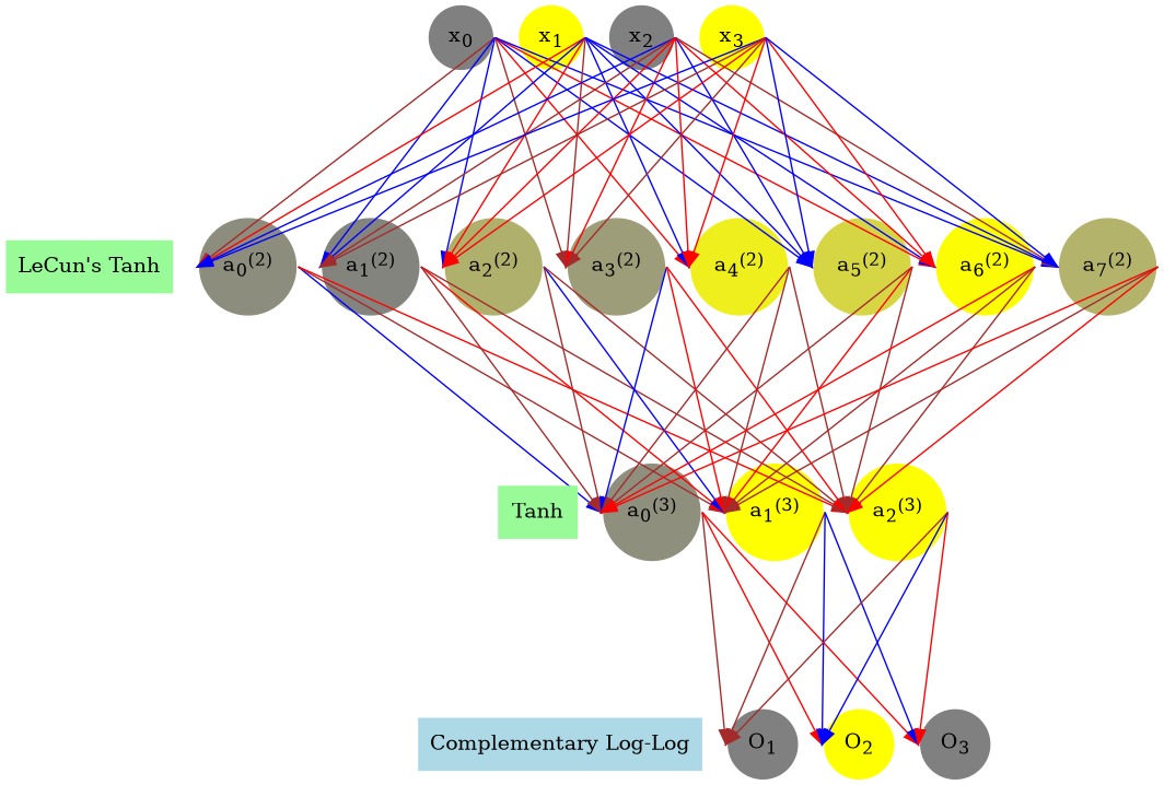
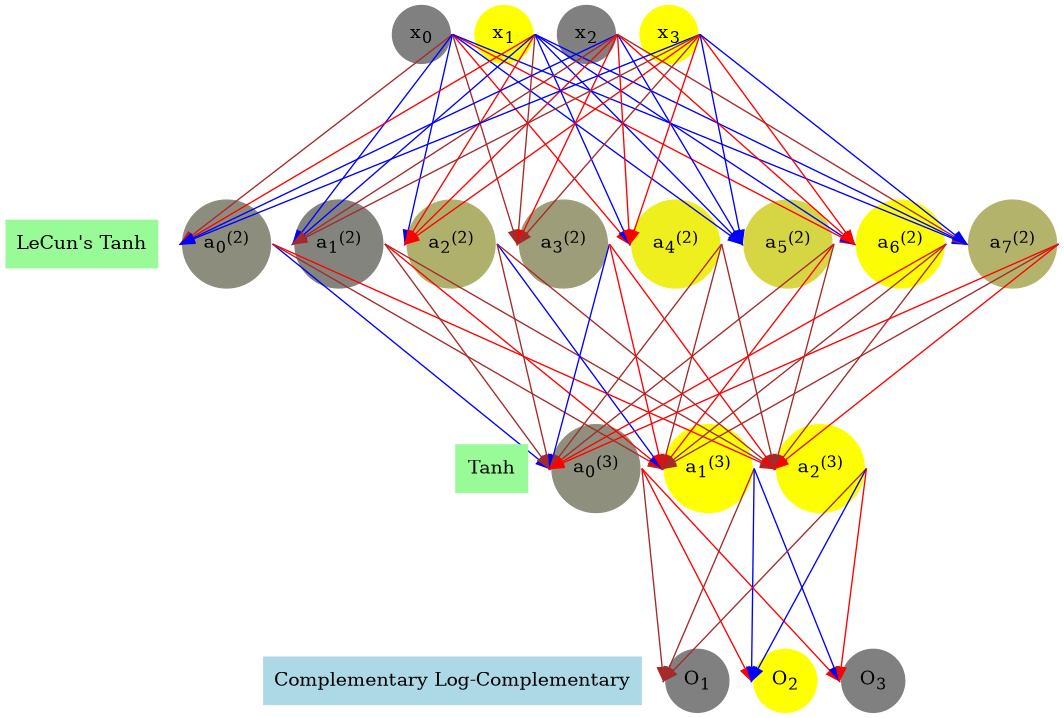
  digraph {
    rankdir=TB
    ranksep=1.4
    splines=false
    node [color="0.1667, 0.0, 0.5" fillcolor="0.1667, 0.0, 0.5" shape=circle style=filled]
    edge [headport=w style=solid tailport=e color=brown]
    n1 [label=<x<sub>0</sub>>]
    n2 [color="0.1667, 1.0, 1.0" fillcolor="0.1667, 1.0, 1.0" label=<x<sub>1</sub>>]
    n3 [label=<x<sub>2</sub>>]
    n4 [color="0.1667, 1.0, 1.0" fillcolor="0.1667, 1.0, 1.0" label=<x<sub>3</sub>>]
    n5 [color="0.1667, 0.103501, 0.551750" fillcolor="0.1667, 0.103501, 0.551750" label=<a<sub>0</sub><sup>(2)</sup>>]
    n6 [color="0.1667, 0.032181, 0.516090" fillcolor="0.1667, 0.032181, 0.516090" label=<a<sub>1</sub><sup>(2)</sup>>]
    n7 [color="0.1667, 0.376506, 0.688253" fillcolor="0.1667, 0.376506, 0.688253" label=<a<sub>2</sub><sup>(2)</sup>>]
    n8 [color="0.1667, 0.228437, 0.614219" fillcolor="0.1667, 0.228437, 0.614219" label=<a<sub>3</sub><sup>(2)</sup>>]
    n9 [color="0.1667, 0.872211, 0.936106" fillcolor="0.1667, 0.872211, 0.936106" label=<a<sub>4</sub><sup>(2)</sup>>]
    n10 [color="0.1667, 0.675313, 0.837656" fillcolor="0.1667, 0.675313, 0.837656" label=<a<sub>5</sub><sup>(2)</sup>>]
    n11 [color="0.1667, 0.976846, 0.988423" fillcolor="0.1667, 0.976846, 0.988423" label=<a<sub>6</sub><sup>(2)</sup>>]
    n12 [color="0.1667, 0.405024, 0.702512" fillcolor="0.1667, 0.405024, 0.702512" label=<a<sub>7</sub><sup>(2)</sup>>]
    n13 [color="0.1667, 0.117664, 0.558832" fillcolor="0.1667, 0.117664, 0.558832" label=<a<sub>0</sub><sup>(3)</sup>>]
    n14 [color="0.1667, 0.994008, 0.997004" fillcolor="0.1667, 0.994008, 0.997004" label=<a<sub>1</sub><sup>(3)</sup>>]
    n15 [color="0.1667, 0.991380, 0.995690" fillcolor="0.1667, 0.991380, 0.995690" label=<a<sub>2</sub><sup>(3)</sup>>]
    n16 [label=<O<sub>1</sub>>]
    n17 [color="0.1667, 1.0, 1.0" fillcolor="0.1667, 1.0, 1.0" label=<O<sub>2</sub>>]
    n18 [label=<O<sub>3</sub>>]
    n19 [label="LeCun's Tanh" shape=plaintext fillcolor=palegreen color=""]
    n20 [label=Tanh shape=plaintext fillcolor=palegreen color=""]
-   n21 [label="Complementary Log-Log" shape=plaintext fillcolor=lightblue color=""]
+   n21 [label="Complementary Log-Complementary" shape=plaintext fillcolor=lightblue color=""]
    subgraph sub_1 {
      n1
    }
    subgraph sub_2 {
      n2
    }
    subgraph sub_3 {
      n3
    }
    subgraph sub_4 {
      n4
    }
    subgraph sub_5 {
      n5
    }
    subgraph sub_6 {
      n6
    }
    subgraph sub_7 {
      n7
    }
    subgraph sub_8 {
      n8
    }
    subgraph sub_9 {
      n9
    }
    subgraph sub_10 {
      n10
    }
    subgraph sub_11 {
      n11
    }
    subgraph sub_12 {
      n12
    }
    subgraph sub_13 {
      n13
    }
    subgraph sub_14 {
      n14
    }
    subgraph sub_15 {
      n15
    }
    subgraph sub_16 {
      n16
    }
    subgraph sub_17 {
      n17
    }
    subgraph sub_18 {
      n18
    }
    subgraph sub_19 {
      rank=same
      n1
      n2
      n3
      n4
    }
    subgraph sub_20 {
      rank=same
      n5
      n6
      n7
      n8
      n9
      n10
      n11
      n12
    }
    subgraph sub_21 {
      rank=same
      n13
      n14
      n15
    }
    subgraph sub_22 {
      rank=same
      n16
      n17
      n18
    }
    subgraph sub_23 {
      rank=same
      n5
      n19
    }
    subgraph sub_24 {
      rank=same
      n13
      n20
    }
    subgraph sub_25 {
      rank=same
      n16
      n21
    }
    n1 -> n2 [style=invis color=""]
    n1 -> n5
    n1 -> n6 [color=blue]
    n1 -> n7 [color=blue]
    n1 -> n8
    n1 -> n9 [color=red]
    n1 -> n10 [color=blue]
    n1 -> n11 [color=red]
    n1 -> n12 [color=blue]
    n2 -> n3 [style=invis color=""]
    n2 -> n5 [color=red]
    n2 -> n6 [color=blue]
    n2 -> n7 [color=red]
    n2 -> n8
    n2 -> n9 [color=blue]
    n2 -> n10 [color=blue]
    n2 -> n11 [color=blue]
    n2 -> n12 [color=blue]
    n3 -> n4 [style=invis color=""]
    n3 -> n5 [color=blue]
    n3 -> n6
    n3 -> n7 [color=red]
    n3 -> n8 [color=red]
    n3 -> n9 [color=red]
    n3 -> n10 [color=blue]
    n3 -> n11 [color=red]
    n3 -> n12
    n4 -> n5 [color=blue]
    n4 -> n6
    n4 -> n7 [color=red]
    n4 -> n8
    n4 -> n9 [color=red]
    n4 -> n10 [color=blue]
    n4 -> n11 [color=red]
    n4 -> n12 [color=blue]
    n5 -> n6 [style=invis color=""]
    n5 -> n13 [color=blue]
    n5 -> n14
    n5 -> n15 [color=red]
    n6 -> n7 [style=invis color=""]
    n6 -> n13
    n6 -> n14 [color=red]
    n6 -> n15
    n7 -> n8 [style=invis color=""]
    n7 -> n13
    n7 -> n14 [color=blue]
    n7 -> n15
    n8 -> n9 [style=invis color=""]
    n8 -> n13 [color=blue]
    n8 -> n14 [color=red]
    n8 -> n15 [color=red]
    n9 -> n10 [style=invis color=""]
    n9 -> n13
    n9 -> n14
    n9 -> n15
    n10 -> n11 [style=invis color=""]
    n10 -> n13
    n10 -> n14 [color=red]
    n10 -> n15
    n11 -> n12 [style=invis color=""]
    n11 -> n13 [color=red]
    n11 -> n14
    n11 -> n15
    n12 -> n13 [color=red]
    n12 -> n14
    n12 -> n15 [color=red]
    n13 -> n14 [style=invis color=""]
    n13 -> n16
    n13 -> n17 [color=red]
    n13 -> n18 [color=red]
    n14 -> n15 [style=invis color=""]
    n14 -> n16
    n14 -> n17 [color=blue]
    n14 -> n18 [color=blue]
    n15 -> n16
    n15 -> n17 [color=blue]
    n15 -> n18 [color=red]
    n16 -> n17 [style=invis color=""]
    n17 -> n18 [style=invis color=""]
    n19 -> n5 [style=invis color=""]
    n20 -> n13 [style=invis color=""]
    n21 -> n16 [style=invis color=""]
  }
